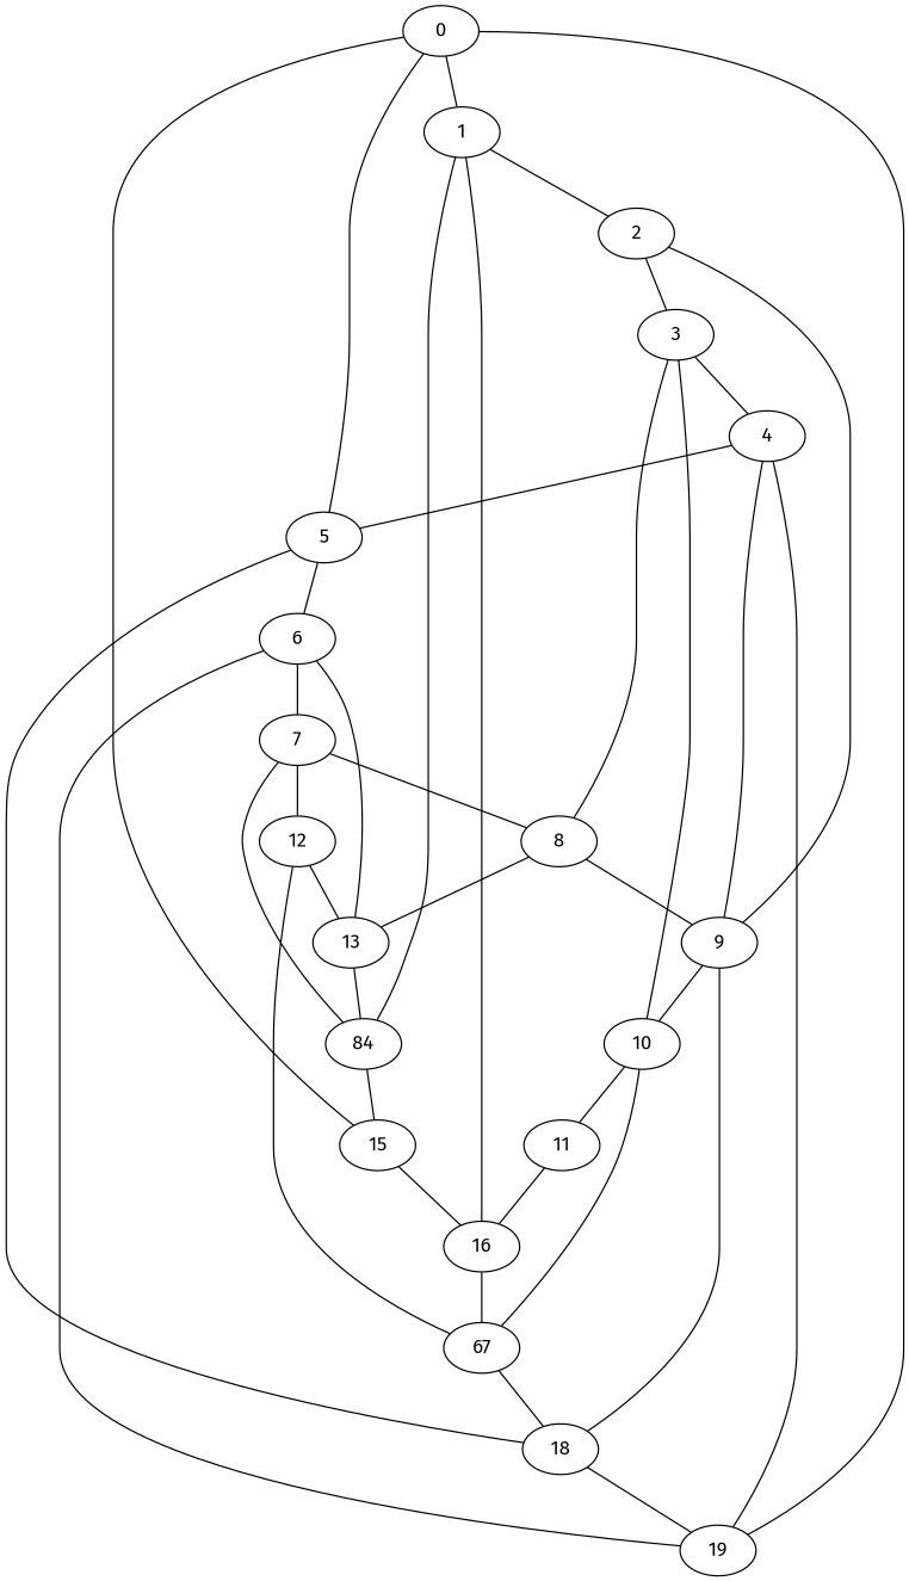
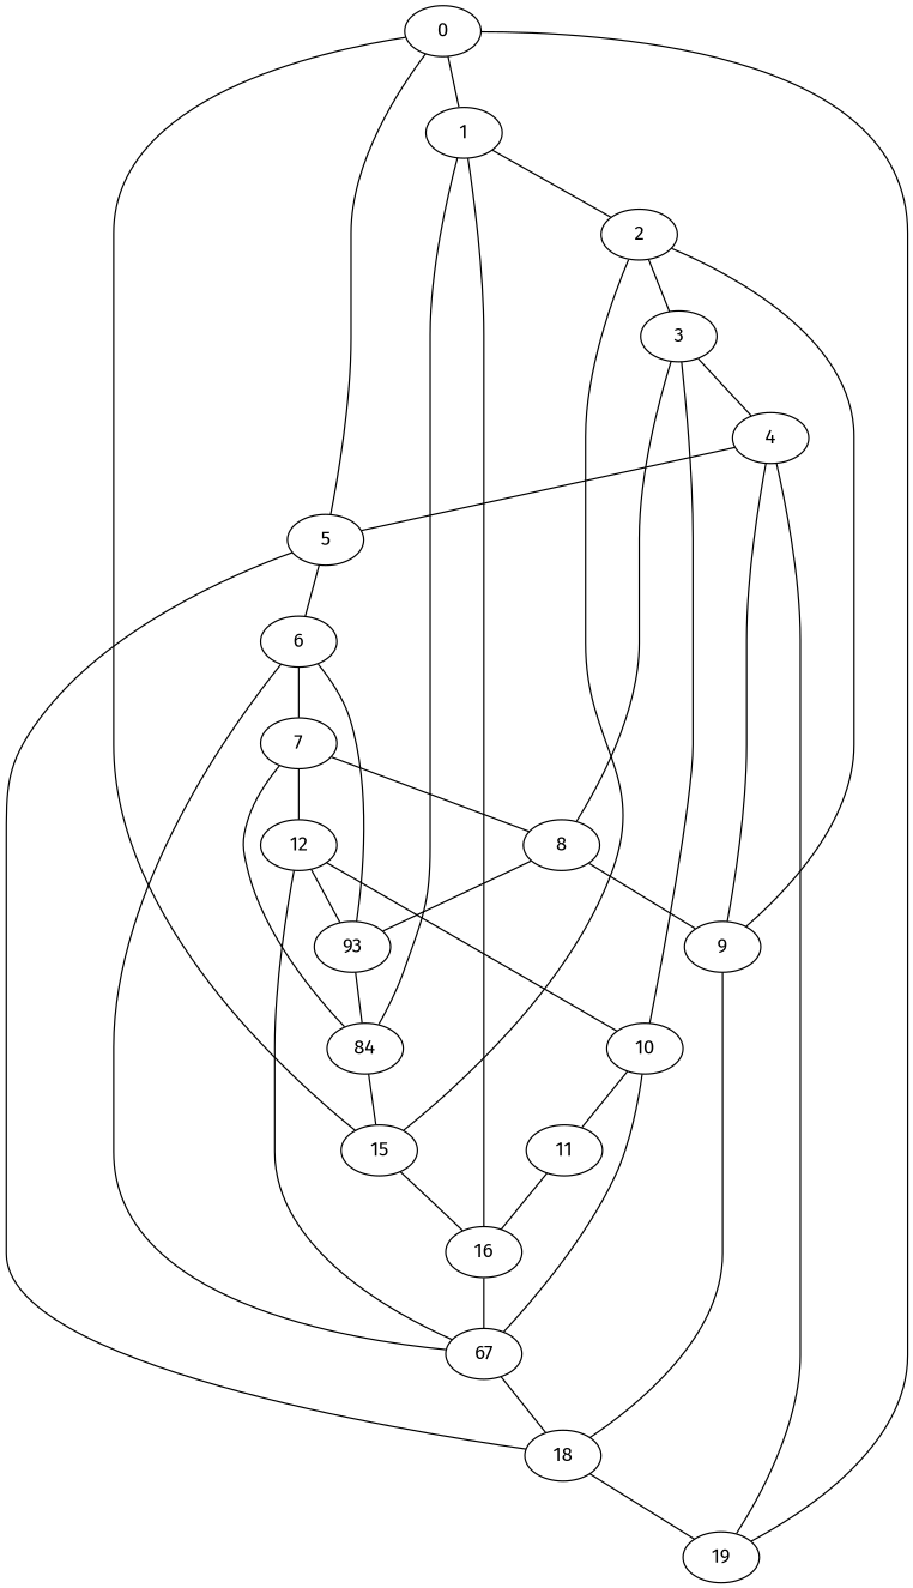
  graph {
    fontname="Fira Sans"
    node [fontname="Fira Sans"]
    edge [fontname="Fira Sans"]
    0
    1
    5
    15
    19
    2
    n7 [label=84]
    16
    6
    18
    3
    9
    n13 [label=67]
    4
    8
    10
-   13
+   13 [label=93]
    11
    7
    12
    0 -- 1
    0 -- 5
    0 -- 15
    0 -- 19
    1 -- 2
    1 -- n7
    1 -- 16
    5 -- 6
    5 -- 18
    15 -- 16
+   2 -- 15
    2 -- 3
    2 -- 9
    n7 -- 15
    16 -- n13
-   6 -- 19
+   6 -- n13
    6 -- 13
    6 -- 7
    18 -- 19
    3 -- 4
    3 -- 8
    3 -- 10
    9 -- 18
-   9 -- 10
+   12 -- 10
    n13 -- 18
    4 -- 5
    4 -- 19
    4 -- 9
    8 -- 9
    8 -- 13
    10 -- n13
    10 -- 11
    13 -- n7
    11 -- 16
    7 -- n7
    7 -- 8
    7 -- 12
    12 -- n13
    12 -- 13
  }
